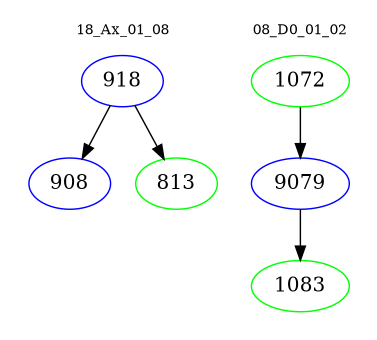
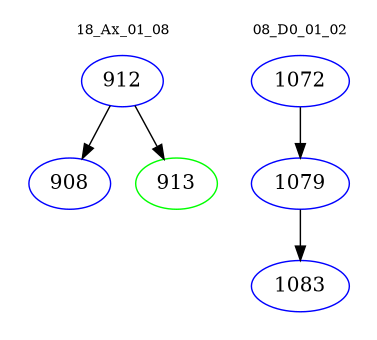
  digraph {
    node [color=blue]
    edge [color=black]
-   n1 [label=918]
+   n1 [label=912]
    n2 [label=908]
-   n3 [color=green label=813]
-   n4 [label=9079]
-   n5 [color=green label=1072]
-   n6 [color=green label=1083]
+   n3 [color=green label=913]
+   n4 [label=1079]
+   n5 [label=1072]
+   n6 [label=1083]
    subgraph cluster_1 {
      color=white
      fontsize=10
      label="18_Ax_01_08"
      n1
      n2
      n3
    }
    subgraph cluster_2 {
      color=white
      fontsize=10
      label="08_D0_01_02"
      n4
      n5
      n6
    }
    n1 -> n2
    n1 -> n3
    n4 -> n6
    n5 -> n4
  }
